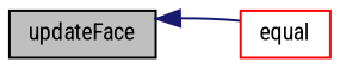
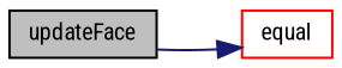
  digraph {
    rankdir=LR
    fontname="Roboto Condensed"
    node [fontname="Roboto Condensed" fontsize=10 shape=record]
    n1 [color=black fillcolor=grey75 fontcolor=black height=0.2 label=updateFace style=filled width=0.4]
    n2 [color=red height=0.2 label=equal width=0.4]
-   n2 -> n1 [color=midnightblue fontname="Roboto Condensed" fontsize=10 labelfontname=FreeSans labelfontsize=10 style=solid]
+   n1 -> n2 [color=midnightblue fontname="Roboto Condensed" fontsize=10 labelfontname=FreeSans labelfontsize=10 style=solid]
  }
